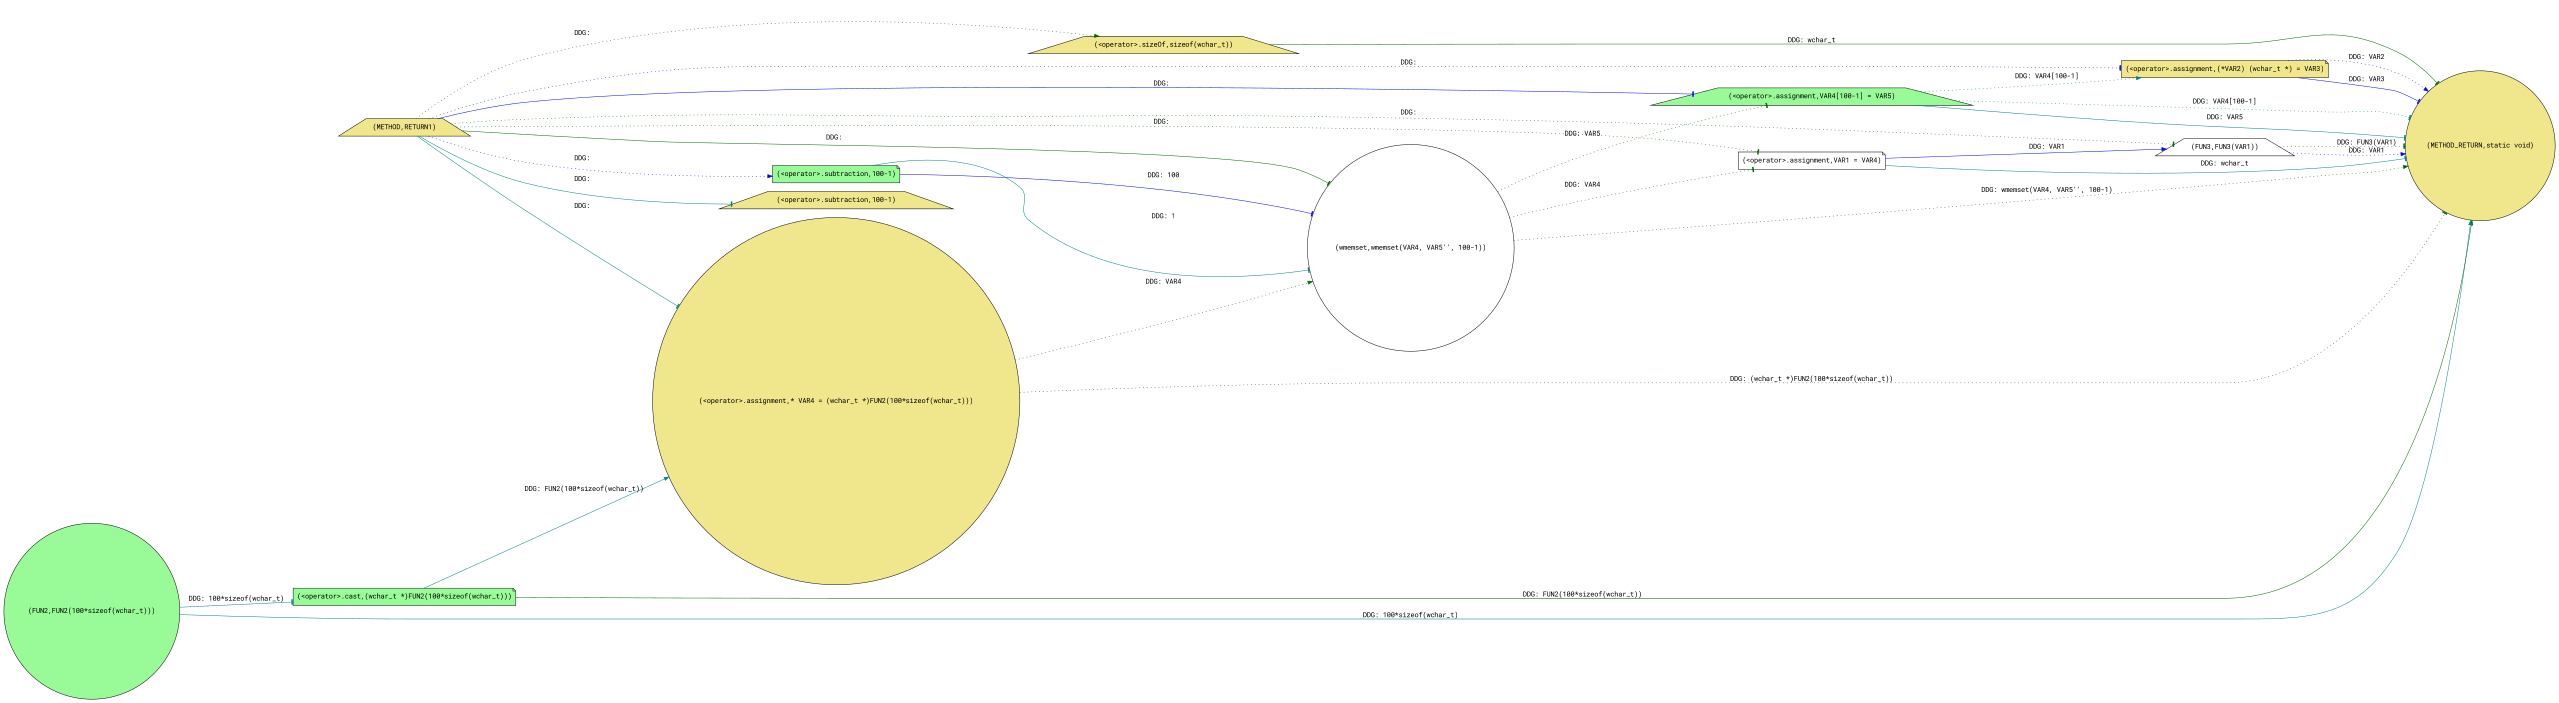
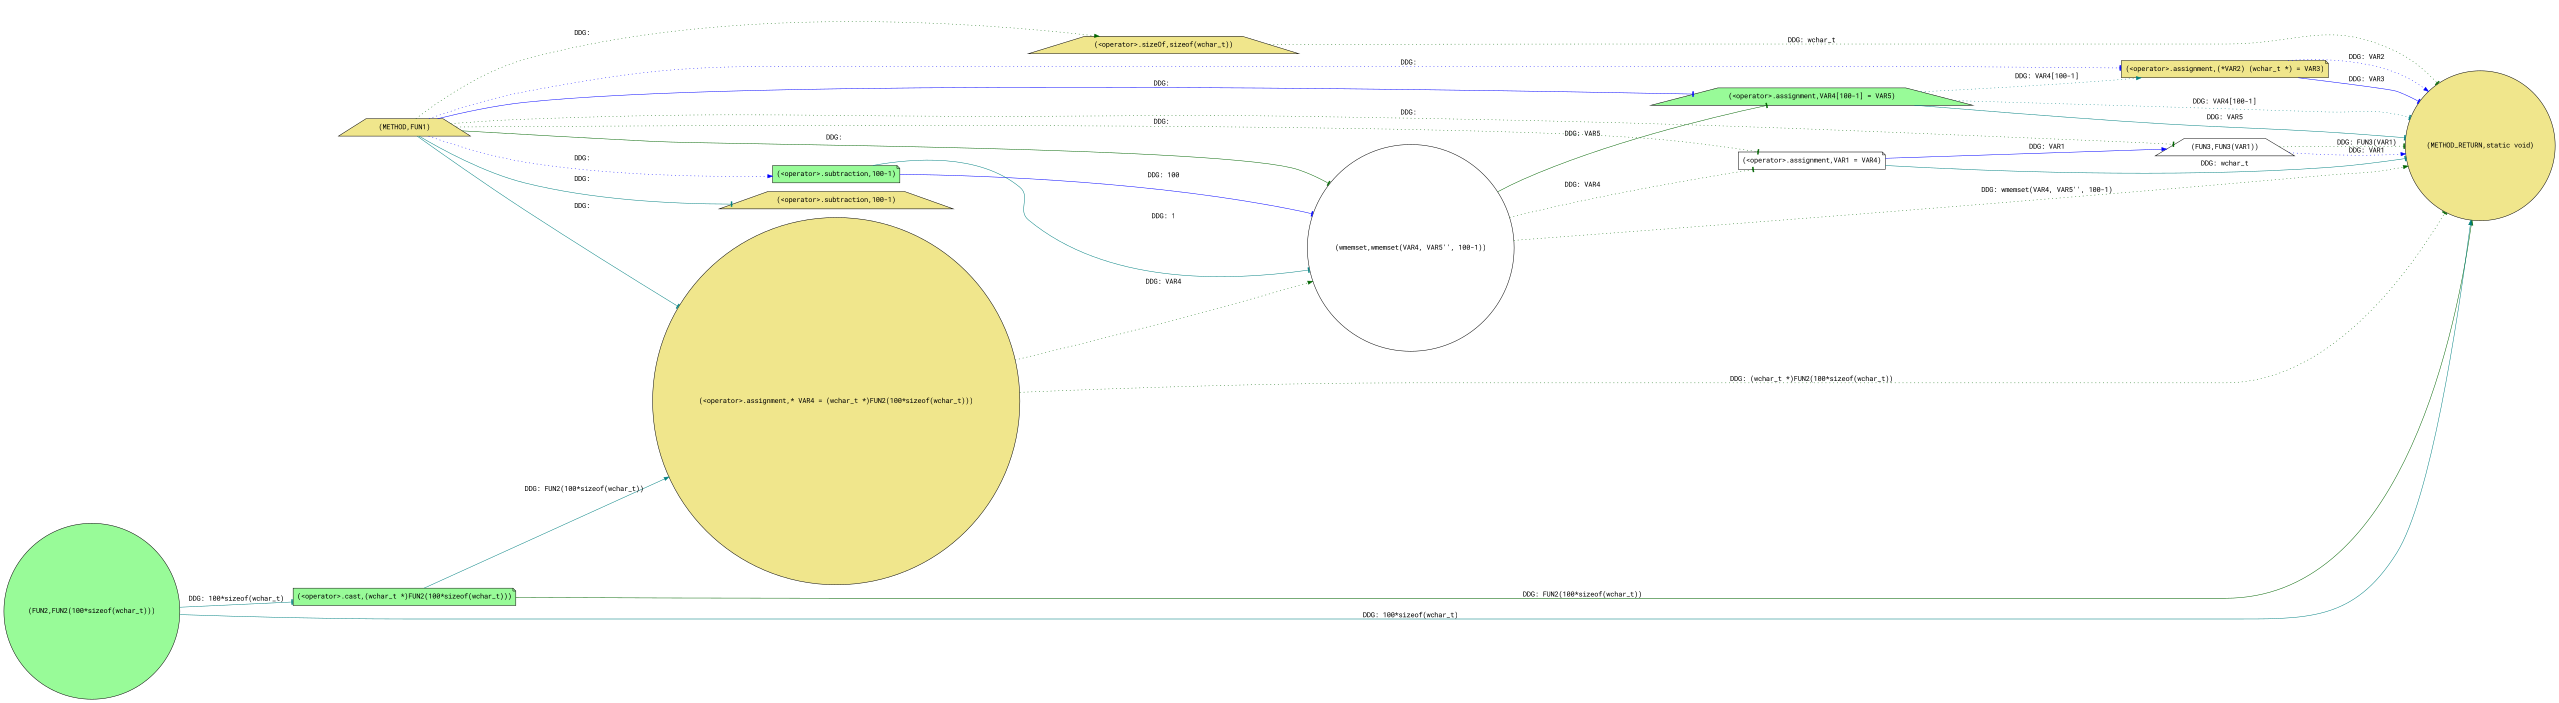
  digraph {
    fontname="Roboto Mono"
    rankdir=LR
    node [fillcolor=khaki fontname="Roboto Mono" shape=trapezium style=filled]
    edge [arrowhead=tee color=darkgreen fontname="Roboto Mono" style=dotted]
-   n1 [label="(METHOD,RETURN1)"]
+   n1 [label="(METHOD,FUN1)"]
    n2 [label="(<operator>.assignment,(*VAR2) (wchar_t *) = VAR3)" shape=note]
    n3 [label="(<operator>.assignment,* VAR4 = (wchar_t *)FUN2(100*sizeof(wchar_t)))" shape=circle]
    n4 [label="(<operator>.sizeOf,sizeof(wchar_t))"]
    n5 [fillcolor=white label="(wmemset,wmemset(VAR4, VAR5'', 100-1))" shape=circle]
    n6 [fillcolor=palegreen label="(<operator>.subtraction,100-1)" shape=note]
    n7 [fillcolor=palegreen label="(<operator>.assignment,VAR4[100-1] = VAR5)"]
    n8 [label="(<operator>.subtraction,100-1)"]
    n9 [fillcolor=white label="(<operator>.assignment,VAR1 = VAR4)" shape=note]
    n10 [fillcolor=white label="(FUN3,FUN3(VAR1))"]
    n11 [label="(METHOD_RETURN,static void)" shape=circle]
    n12 [fillcolor=palegreen label="(<operator>.cast,(wchar_t *)FUN2(100*sizeof(wchar_t)))" shape=note]
    n13 [fillcolor=palegreen label="(FUN2,FUN2(100*sizeof(wchar_t)))" shape=circle]
    n1 -> n2 [color=blue label="DDG: "]
    n1 -> n3 [color=teal label="DDG: " style=solid]
    n1 -> n4 [arrowhead=normal label="DDG: "]
    n1 -> n5 [label="DDG: " style=solid]
    n1 -> n6 [arrowhead=normal color=blue label="DDG: "]
    n1 -> n7 [color=blue label="DDG: " style=solid]
    n1 -> n8 [color=teal label="DDG: " style=solid]
    n1 -> n9 [label="DDG: "]
    n1 -> n10 [label="DDG: "]
    n2 -> n11 [arrowhead=normal color=blue label="DDG: VAR2"]
    n2 -> n11 [color=blue label="DDG: VAR3" style=solid]
    n3 -> n5 [arrowhead=normal label="DDG: VAR4"]
    n3 -> n11 [label="DDG: (wchar_t *)FUN2(100*sizeof(wchar_t))"]
-   n4 -> n11 [label="DDG: wchar_t" style=solid]
-   n5 -> n7 [label="DDG: VAR5"]
+   n4 -> n11 [label="DDG: wchar_t"]
+   n5 -> n7 [label="DDG: VAR5" style=solid]
    n5 -> n9 [label="DDG: VAR4"]
    n5 -> n11 [arrowhead=normal label="DDG: wmemset(VAR4, VAR5'', 100-1)"]
    n6 -> n5 [color=blue label="DDG: 100" style=solid]
    n6 -> n5 [color=teal label="DDG: 1" style=solid]
    n7 -> n2 [arrowhead=normal color=teal label="DDG: VAR4[100-1]"]
    n7 -> n11 [color=teal label="DDG: VAR4[100-1]"]
    n7 -> n11 [color=teal label="DDG: VAR5" style=solid]
    n9 -> n10 [arrowhead=normal color=blue label="DDG: VAR1" style=solid]
    n9 -> n11 [color=teal label="DDG: wchar_t" style=solid]
    n10 -> n11 [arrowhead=normal color=blue label="DDG: VAR1"]
    n10 -> n11 [label="DDG: FUN3(VAR1)"]
    n12 -> n3 [arrowhead=normal color=teal label="DDG: FUN2(100*sizeof(wchar_t))" style=solid]
    n12 -> n11 [arrowhead=normal label="DDG: FUN2(100*sizeof(wchar_t))" style=solid]
    n13 -> n11 [arrowhead=normal color=teal label="DDG: 100*sizeof(wchar_t)" style=solid]
    n13 -> n12 [color=teal label="DDG: 100*sizeof(wchar_t)" style=solid]
  }
